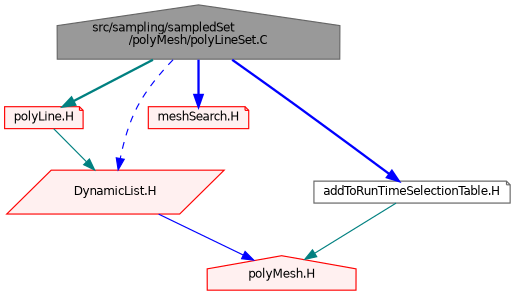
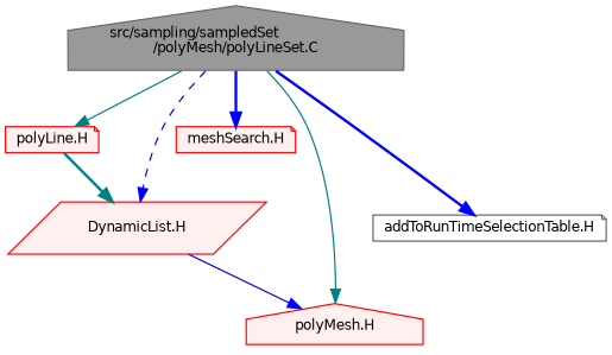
  digraph {
    node [color=red fillcolor="#FFF0F0" fontname=Helvetica fontsize=10 shape=note style=filled]
    edge [color=blue fontname=Helvetica fontsize=10 labelfontname=Helvetica labelfontsize=10 style=solid]
    n1 [color=gray40 fillcolor=grey60 fontcolor=black height=0.2 label="src/sampling/sampledSet\l/polyMesh/polyLineSet.C" shape=house width=0.4]
    n2 [height=0.2 label="polyLine.H" width=0.4]
    n3 [height=0.2 label="DynamicList.H" shape=parallelogram width=0.4]
    n4 [height=0.2 label="meshSearch.H" width=0.4]
    n5 [height=0.2 label="polyMesh.H" shape=house width=0.4]
    n6 [color=grey40 fillcolor=white height=0.2 label="addToRunTimeSelectionTable.H" width=0.4]
-   n1 -> n2 [color=teal style=bold]
+   n1 -> n2 [color=teal]
    n1 -> n3 [style=dashed]
    n1 -> n4 [style=bold]
-   n6 -> n5 [color=teal]
+   n1 -> n5 [color=teal]
    n1 -> n6 [style=bold]
-   n2 -> n3 [color=teal]
+   n2 -> n3 [color=teal style=bold]
    n3 -> n5
  }
